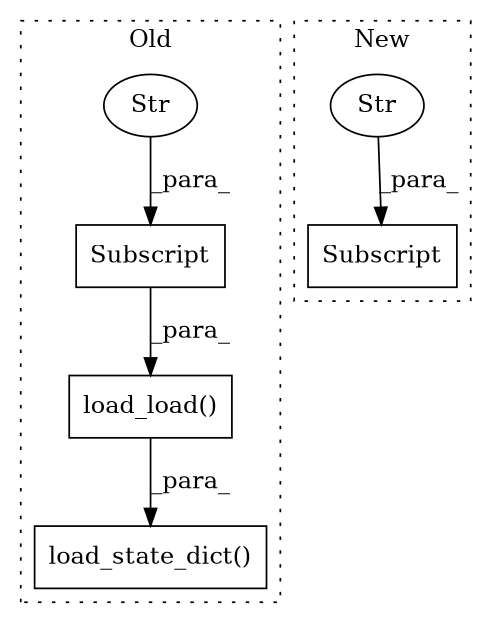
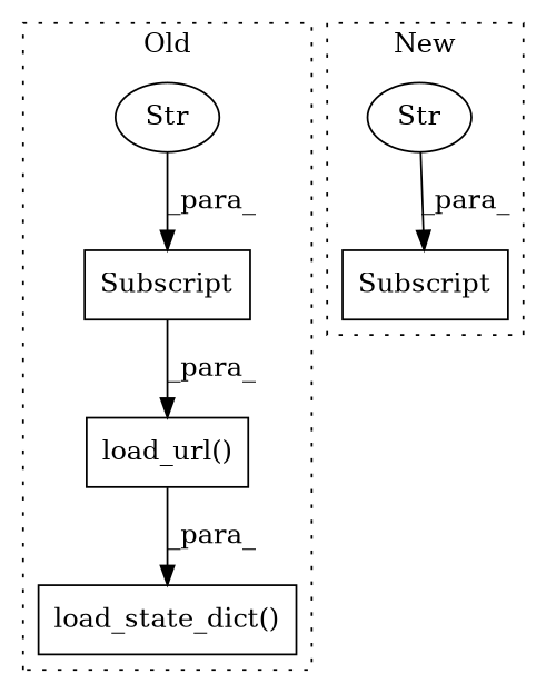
  digraph {
    node [a=75 shape=box]
-   n1 [l="19,1" label="load_load()" s="6237,6278"]
+   n1 [l="19,1" label="load_url()" s="6237,6278"]
    n2 [a=63 l="22,0" label=Subscript s="6256,0"]
    n3 [a=66 l=10 label=Str s=6267 shape=ellipse]
    n4 [l="22,1" label="load_state_dict()" s="6215,6279"]
    n5 [a=63 l="24,0" label=Subscript s="6526,0"]
    n6 [a=66 l=12 label=Str s=6537 shape=ellipse]
    subgraph cluster_1 {
      label=Old
      style=dotted
      n1
      n2
      n3
      n4
    }
    subgraph cluster_2 {
      label=New
      style=dotted
      n5
      n6
    }
    n1 -> n4 [label=_para_]
    n2 -> n1 [label=_para_]
    n3 -> n2 [label=_para_]
    n6 -> n5 [label=_para_]
  }
